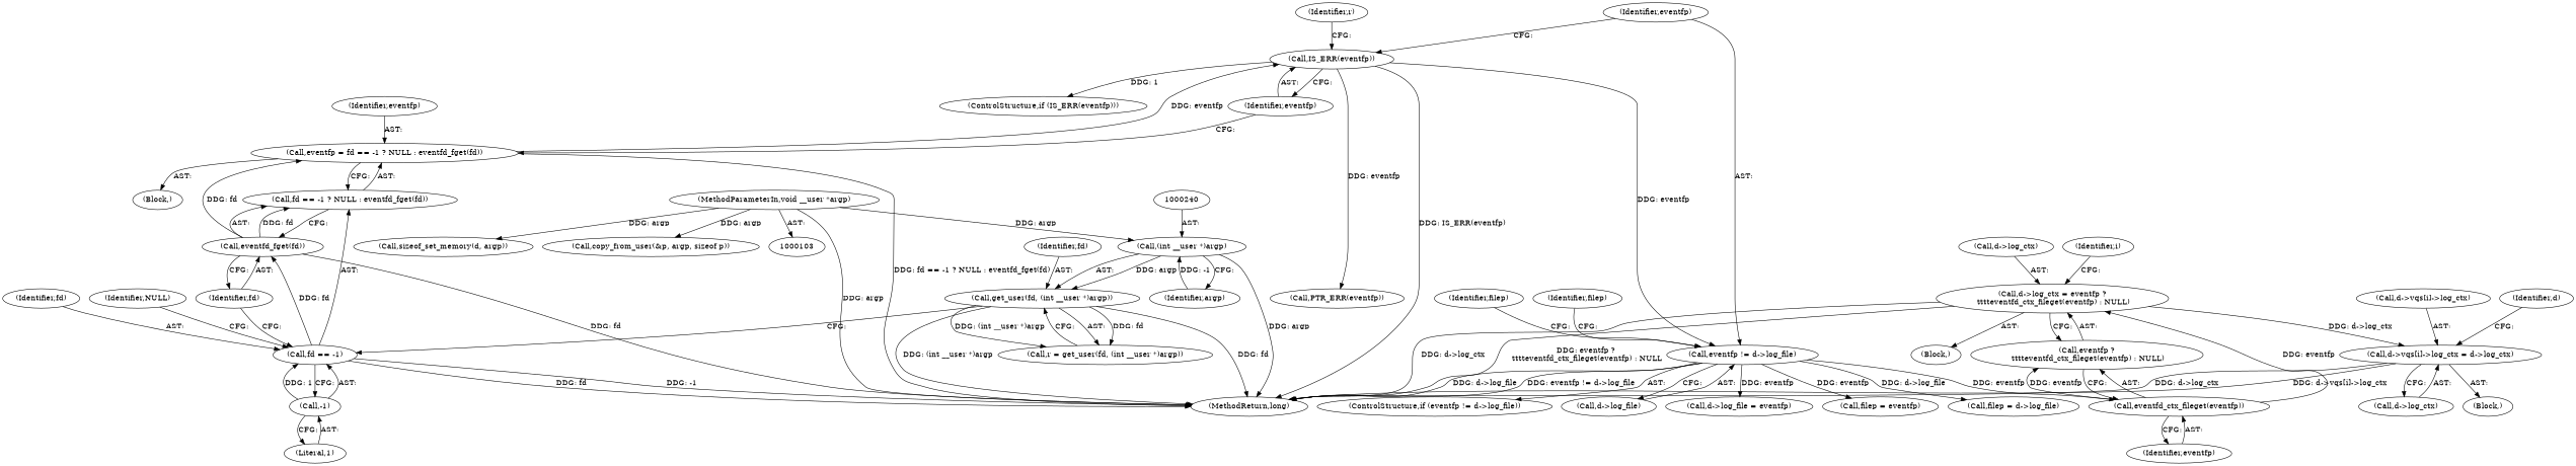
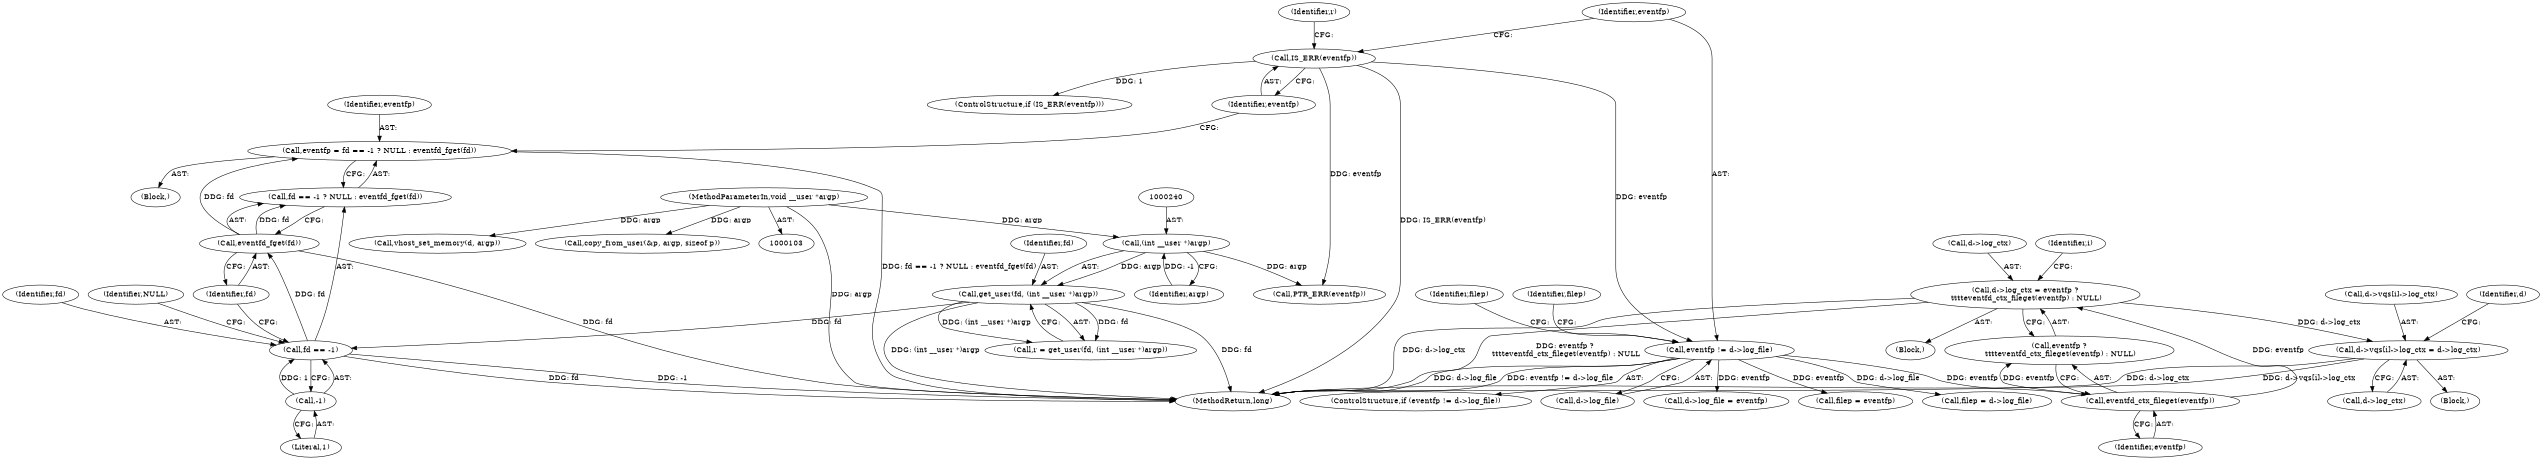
  digraph {
    n1 [label="(Call,d->vqs[i]->log_ctx = d->log_ctx)"]
    n2 [label="(Call,d->log_ctx)"]
    n3 [label="(MethodReturn,long)"]
    n4 [label="(Block,)"]
    n5 [label="(Call,d->log_ctx = eventfp ?\n \t\t\t\teventfd_ctx_fileget(eventfp) : NULL)"]
    n6 [label="(Block,)"]
    n7 [label="(Call,eventfp ?\n \t\t\t\teventfd_ctx_fileget(eventfp) : NULL)"]
    n8 [label="(Call,eventfd_ctx_fileget(eventfp))"]
    n9 [label="(Identifier,eventfp)"]
    n10 [label="(Call,eventfp != d->log_file)"]
    n11 [label="(Call,d->log_file)"]
    n12 [label="(Call,d->log_file = eventfp)"]
    n13 [label="(Call,filep = eventfp)"]
    n14 [label="(Call,filep = d->log_file)"]
    n15 [label="(ControlStructure,if (eventfp != d->log_file))"]
    n16 [label="(Call,IS_ERR(eventfp))"]
    n17 [label="(ControlStructure,if (IS_ERR(eventfp)))"]
    n18 [label="(Identifier,eventfp)"]
    n19 [label="(Call,PTR_ERR(eventfp))"]
    n20 [label="(Call,eventfp = fd == -1 ? NULL : eventfd_fget(fd))"]
    n21 [label="(Call,fd == -1 ? NULL : eventfd_fget(fd))"]
    n22 [label="(Block,)"]
    n23 [label="(Call,eventfd_fget(fd))"]
    n24 [label="(Identifier,fd)"]
    n25 [label="(Call,fd == -1)"]
    n26 [label="(Call,-1)"]
    n27 [label="(Literal,1)"]
    n28 [label="(Call,get_user(fd, (int __user *)argp))"]
    n29 [label="(Call,r = get_user(fd, (int __user *)argp))"]
    n30 [label="(Call,(int __user *)argp)"]
    n31 [label="(Identifier,argp)"]
    n32 [label="(MethodParameterIn,void __user *argp)"]
-   n33 [label="(Call,sizeof_set_memory(d, argp))"]
+   n33 [label="(Call,vhost_set_memory(d, argp))"]
    n34 [label="(Call,copy_from_user(&p, argp, sizeof p))"]
    1000103
    n36 [label="(Identifier,eventfp)"]
    n37 [label="(Identifier,NULL)"]
    n38 [label="(Identifier,filep)"]
    n39 [label="(Call,d->vqs[i]->log_ctx)"]
    n40 [label="(Identifier,filep)"]
    n41 [label="(Identifier,r)"]
    n42 [label="(Call,d->log_ctx)"]
    n43 [label="(Identifier,eventfp)"]
    n44 [label="(Identifier,fd)"]
    n45 [label="(Identifier,i)"]
    n46 [label="(Identifier,d)"]
    n47 [label="(Identifier,fd)"]
    1000240
    n1 -> n2 [label="CFG: "]
    n1 -> n3 [label="DDG: d->log_ctx"]
    n1 -> n3 [label="DDG: d->vqs[i]->log_ctx"]
    n1 -> n4 [label="AST: "]
    n2 -> n1 [label="AST: "]
    n5 -> n1 [label="DDG: d->log_ctx"]
    n5 -> n3 [label="DDG: eventfp ?\n \t\t\t\teventfd_ctx_fileget(eventfp) : NULL"]
    n5 -> n3 [label="DDG: d->log_ctx"]
    n5 -> n6 [label="AST: "]
    n5 -> n7 [label="CFG: "]
    n7 -> n5 [label="AST: "]
    n7 -> n8 [label="CFG: "]
    n8 -> n5 [label="DDG: eventfp"]
    n8 -> n7 [label="AST: "]
    n8 -> n7 [label="DDG: eventfp"]
    n8 -> n9 [label="CFG: "]
    n9 -> n8 [label="AST: "]
    n10 -> n3 [label="DDG: d->log_file"]
    n10 -> n3 [label="DDG: eventfp != d->log_file"]
    n10 -> n8 [label="DDG: eventfp"]
    n10 -> n11 [label="CFG: "]
    n10 -> n12 [label="DDG: eventfp"]
    n10 -> n13 [label="DDG: eventfp"]
    n10 -> n14 [label="DDG: d->log_file"]
    n10 -> n15 [label="AST: "]
    n11 -> n10 [label="AST: "]
    n16 -> n3 [label="DDG: IS_ERR(eventfp)"]
    n16 -> n10 [label="DDG: eventfp"]
    n16 -> n17 [label="DDG: 1"]
    n16 -> n18 [label="CFG: "]
    n16 -> n19 [label="DDG: eventfp"]
    n18 -> n16 [label="AST: "]
    n18 -> n20 [label="CFG: "]
    n20 -> n3 [label="DDG: fd == -1 ? NULL : eventfd_fget(fd)"]
-   n20 -> n16 [label="DDG: eventfp"]
    n20 -> n21 [label="CFG: "]
    n20 -> n22 [label="AST: "]
    n21 -> n20 [label="AST: "]
    n21 -> n23 [label="CFG: "]
    n23 -> n3 [label="DDG: fd"]
    n23 -> n20 [label="DDG: fd"]
    n23 -> n21 [label="AST: "]
    n23 -> n21 [label="DDG: fd"]
    n23 -> n24 [label="CFG: "]
    n24 -> n23 [label="AST: "]
    n24 -> n25 [label="CFG: "]
    n25 -> n3 [label="DDG: fd"]
    n25 -> n3 [label="DDG: -1"]
    n25 -> n21 [label="AST: "]
    n25 -> n23 [label="DDG: fd"]
    n25 -> n26 [label="CFG: "]
    n26 -> n25 [label="AST: "]
    n26 -> n25 [label="DDG: 1"]
    n26 -> n27 [label="CFG: "]
    n27 -> n26 [label="AST: "]
    n28 -> n3 [label="DDG: (int __user *)argp"]
    n28 -> n3 [label="DDG: fd"]
-   n28 -> n25 [label="CFG: "]
+   n28 -> n25 [label="DDG: fd"]
    n28 -> n29 [label="AST: "]
    n28 -> n29 [label="DDG: fd"]
    n28 -> n29 [label="DDG: (int __user *)argp"]
    n29 -> n28 [label="CFG: "]
-   n30 -> n3 [label="DDG: argp"]
+   n30 -> n19 [label="DDG: argp"]
    n30 -> n28 [label="AST: "]
    n30 -> n28 [label="DDG: argp"]
    n30 -> n31 [label="CFG: "]
    n31 -> n30 [label="DDG: -1"]
    n32 -> n3 [label="DDG: argp"]
    n32 -> n30 [label="DDG: argp"]
    n32 -> n33 [label="DDG: argp"]
    n32 -> n34 [label="DDG: argp"]
    n32 -> 1000103 [label="AST: "]
    n36 -> n10 [label="AST: "]
    n36 -> n16 [label="CFG: "]
    n37 -> n25 [label="CFG: "]
    n38 -> n10 [label="CFG: "]
    n39 -> n1 [label="AST: "]
    n40 -> n10 [label="CFG: "]
    n41 -> n16 [label="CFG: "]
    n42 -> n5 [label="AST: "]
    n43 -> n20 [label="AST: "]
    n44 -> n28 [label="AST: "]
    n45 -> n5 [label="CFG: "]
    n46 -> n1 [label="CFG: "]
    n47 -> n25 [label="AST: "]
    1000240 -> n30 [label="AST: "]
  }
